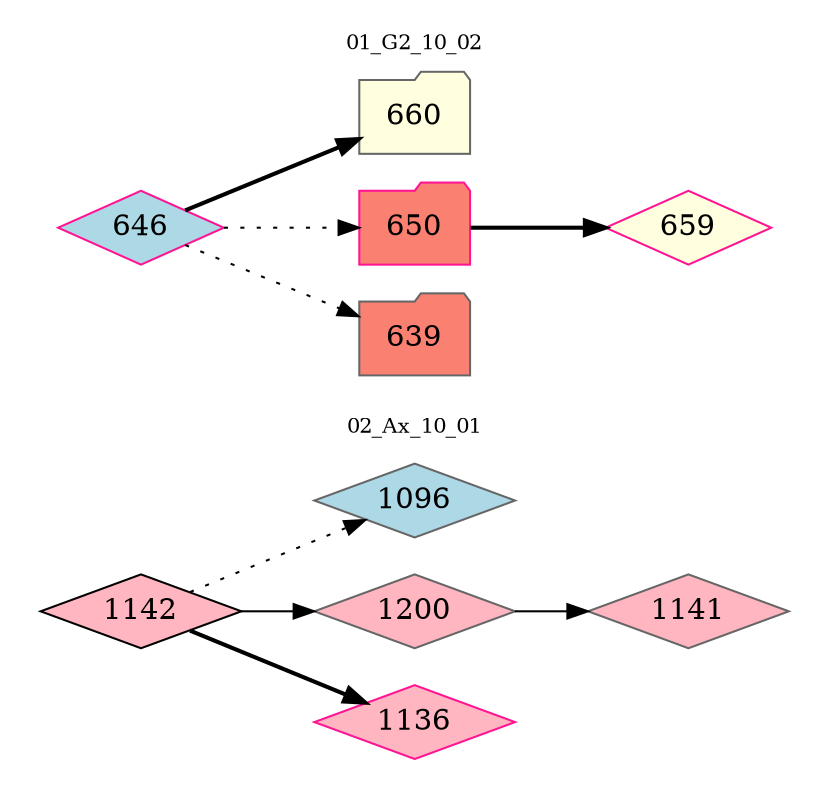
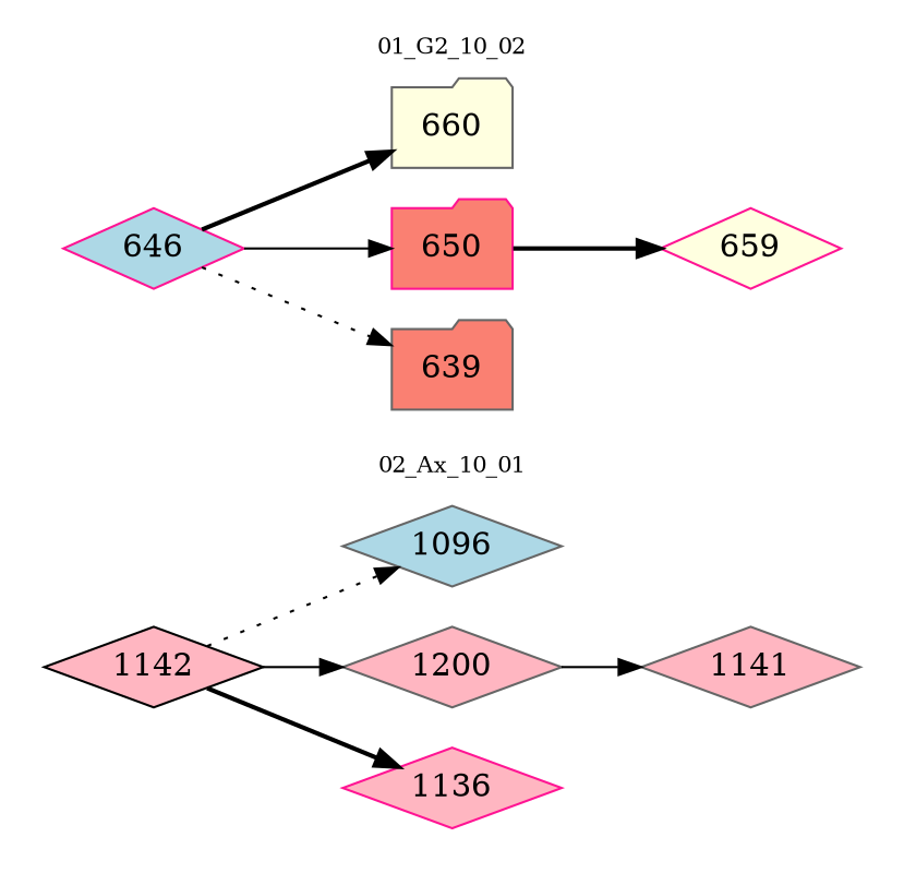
  digraph {
    rankdir=LR
    node [color=gray40 fillcolor=lightpink shape=diamond style=filled]
    edge [color=black style=bold]
    n1 [color=black label=1142]
    n2 [color=deeppink label=1136]
    n3 [label=1200]
    n4 [fillcolor=lightblue label=1096]
    n5 [label=1141]
    n6 [color=deeppink fillcolor=lightblue label=646]
    n7 [fillcolor=salmon label=639 shape=folder]
    n8 [color=deeppink fillcolor=salmon label=650 shape=folder]
    n9 [fillcolor=lightyellow label=660 shape=folder]
    n10 [color=deeppink fillcolor=lightyellow label=659]
    subgraph cluster_1 {
      color=white
      fontsize=10
      label="02_Ax_10_01"
      n1
      n2
      n3
      n4
      n5
    }
    subgraph cluster_2 {
      color=white
      fontsize=10
      label="01_G2_10_02"
      n6
      n7
      n8
      n9
      n10
    }
    n1 -> n2
    n1 -> n3 [style=solid]
    n1 -> n4 [style=dotted]
    n3 -> n5 [style=solid]
    n6 -> n7 [style=dotted]
-   n6 -> n8 [style=dotted]
+   n6 -> n8 [style=solid]
    n6 -> n9
    n8 -> n10
  }
